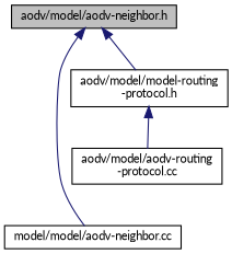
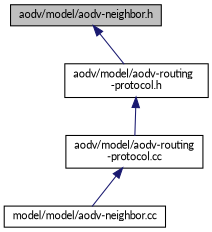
  digraph {
    fontname=Lato
    node [color=black fillcolor=white fontname=Lato fontsize=10 shape=record style=filled]
    edge [color=midnightblue dir=back fontname=Lato fontsize=10 labelfontname=Helvetica labelfontsize=10 style=solid]
    n1 [fillcolor=grey75 fontcolor=black height=0.2 label="aodv/model/aodv-neighbor.h" width=0.4]
    n2 [height=0.2 label="model/model/aodv-neighbor.cc" width=0.4]
-   n3 [height=0.2 label="aodv/model/model-routing\l-protocol.h" width=0.4]
+   n3 [height=0.2 label="aodv/model/aodv-routing\l-protocol.h" width=0.4]
    n4 [height=0.2 label="aodv/model/aodv-routing\l-protocol.cc" width=0.4]
-   n1 -> n2
+   n4 -> n2
    n1 -> n3
    n3 -> n4
  }
